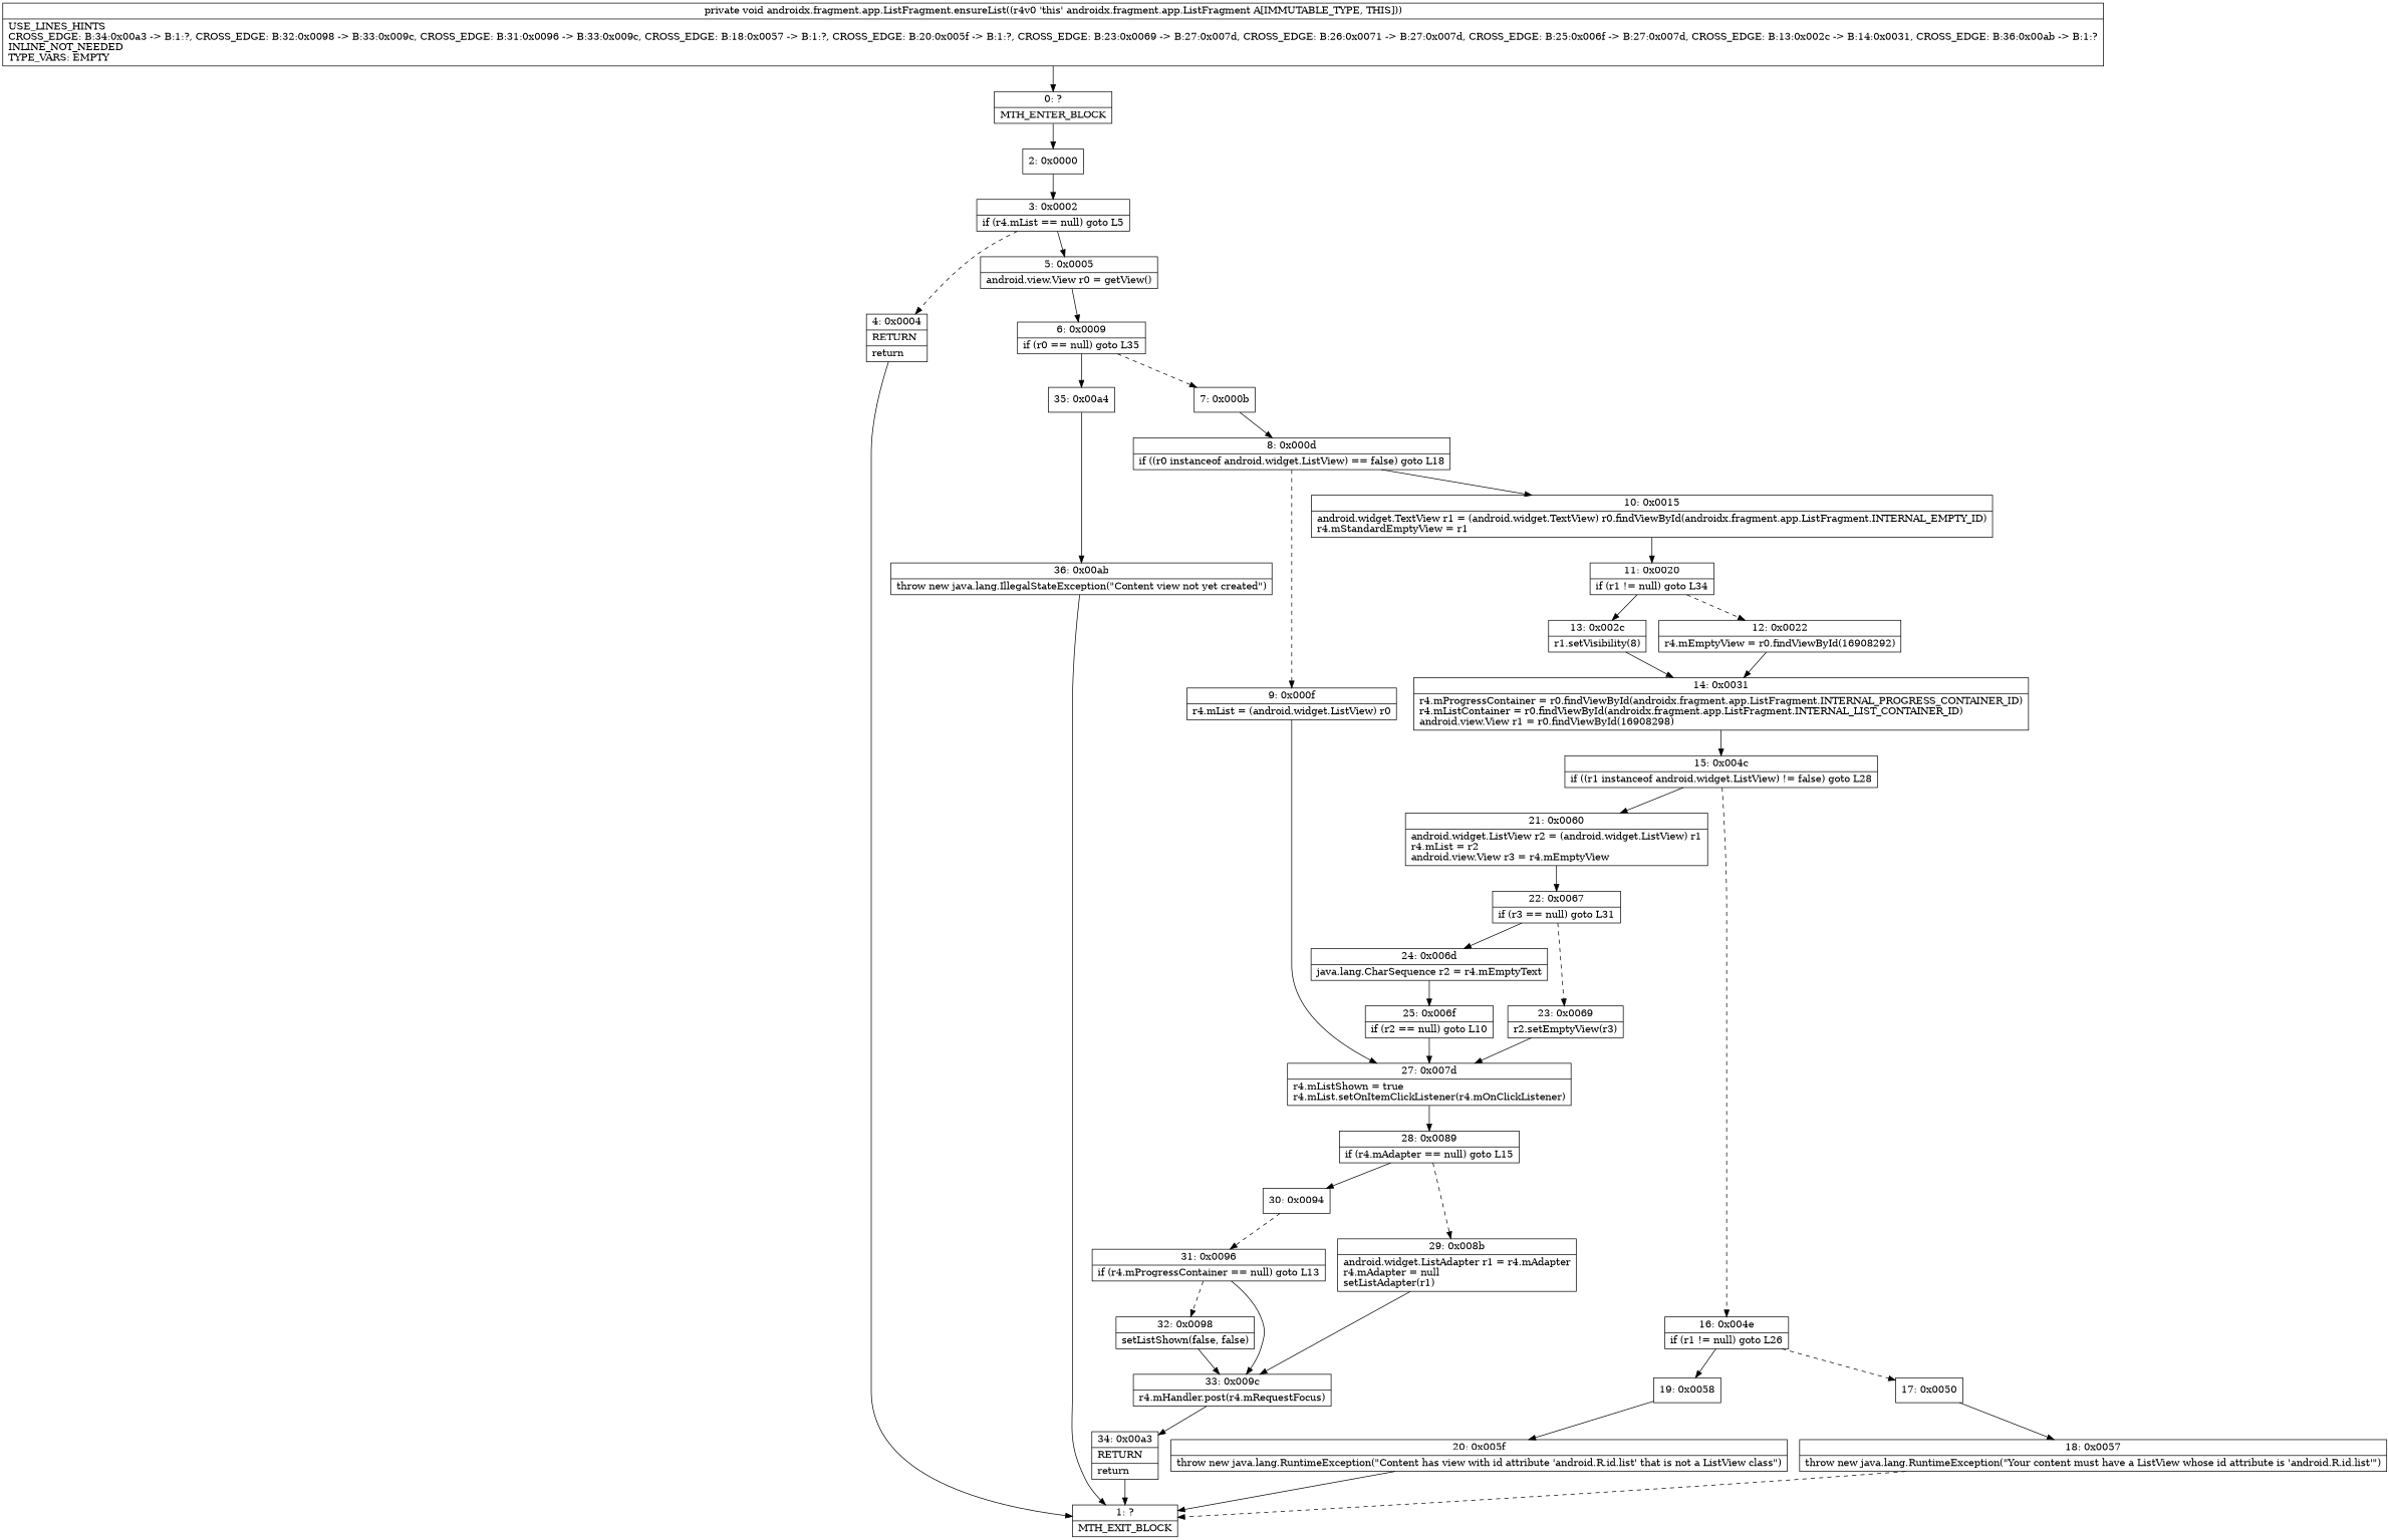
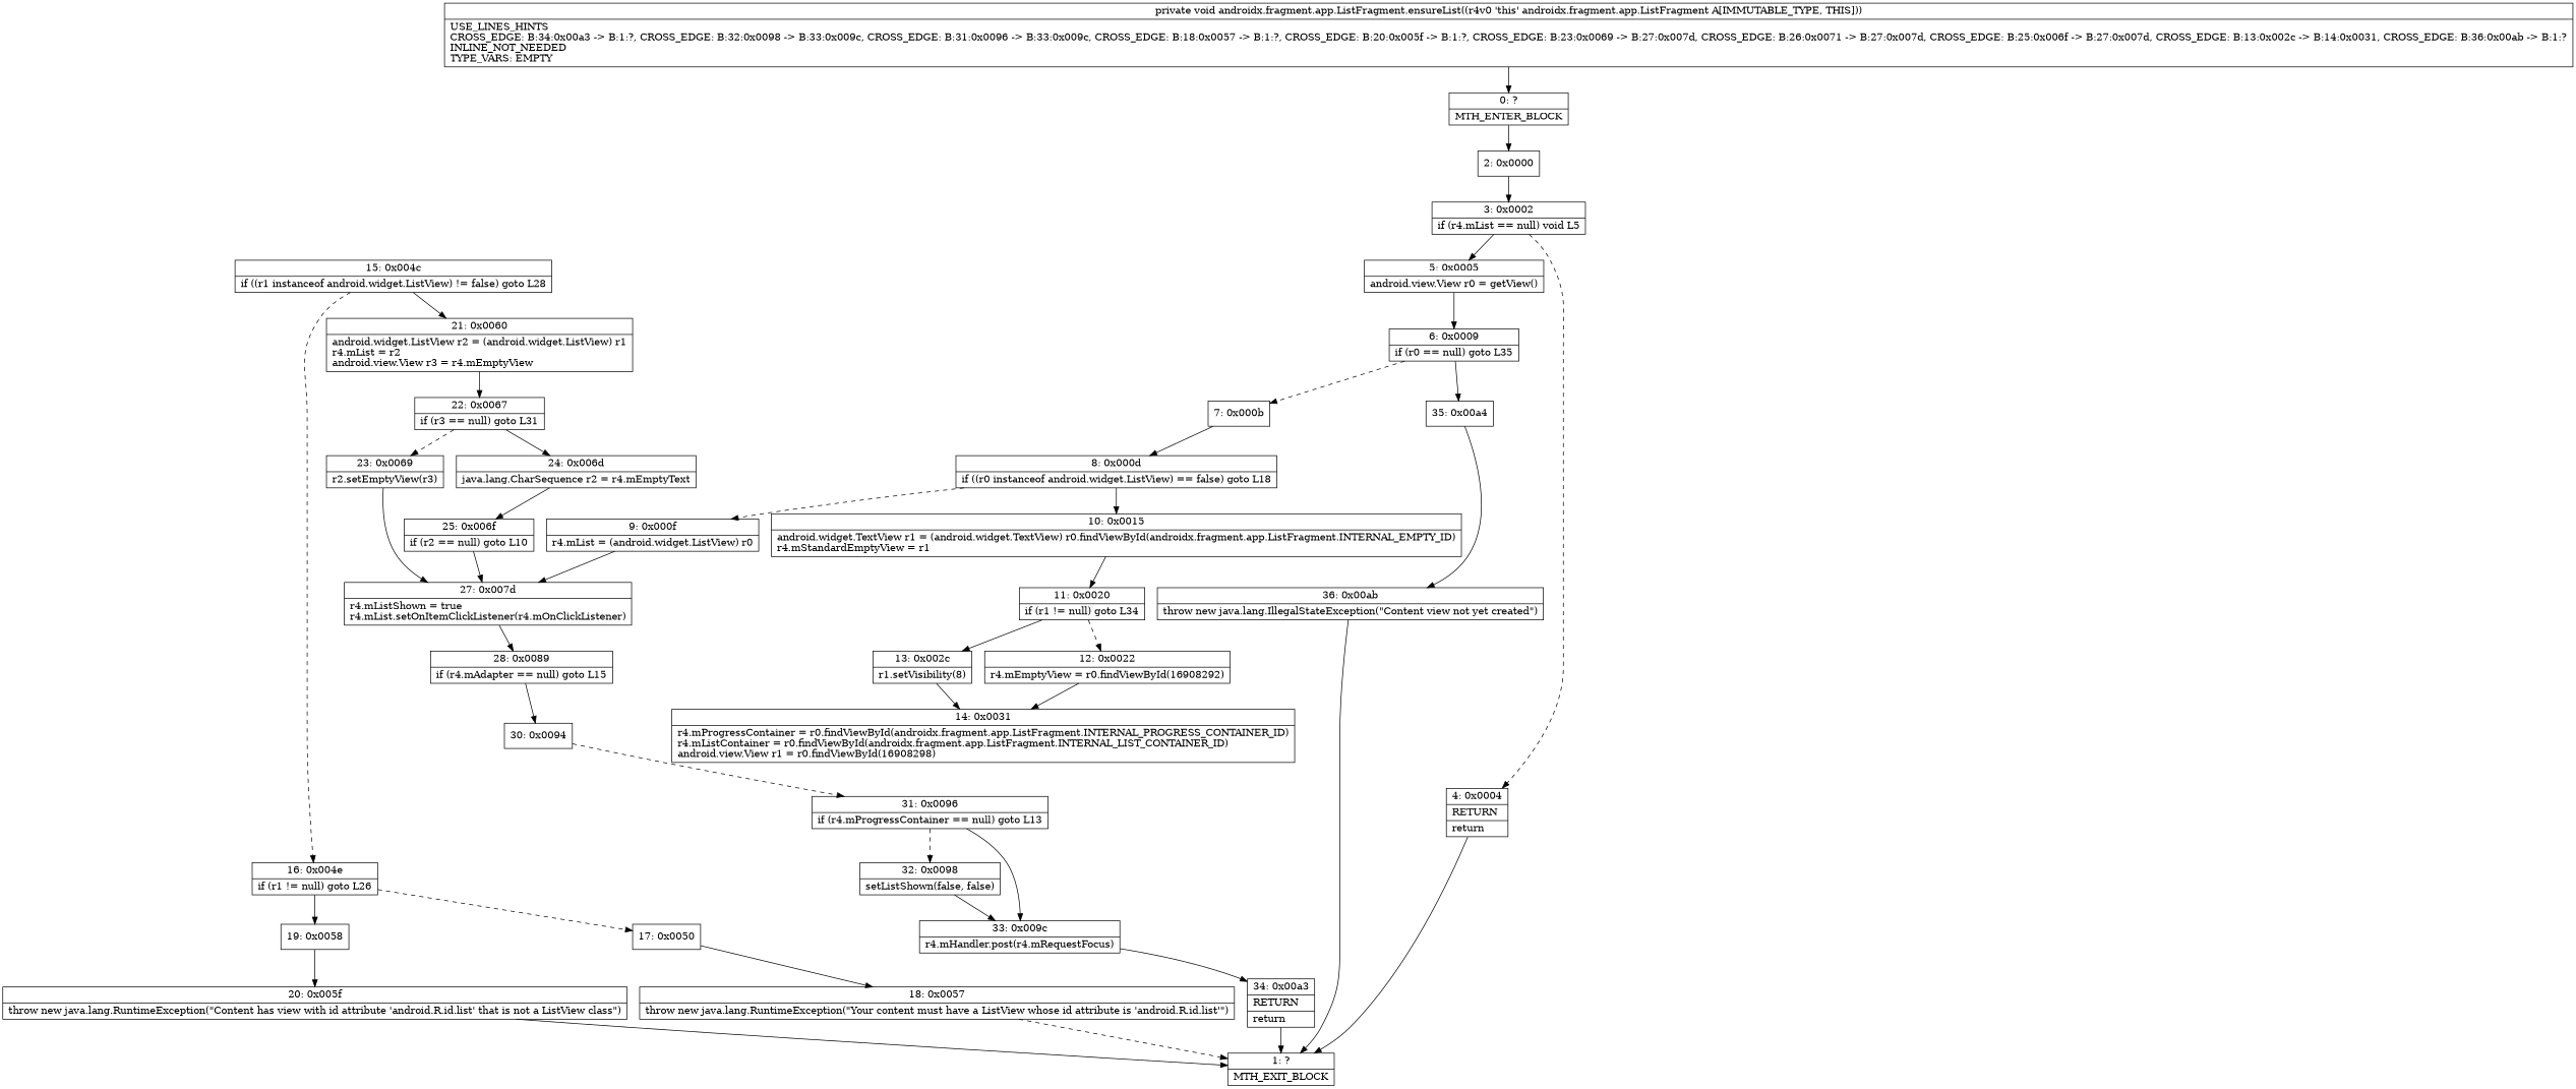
  digraph {
    node [shape=record]
    n1 [label="{0\:\ ?|MTH_ENTER_BLOCK\l}"]
    n2 [label="{2\:\ 0x0000}"]
-   n3 [label="{3\:\ 0x0002|if (r4.mList == null) goto L5\l}"]
+   n3 [label="{3\:\ 0x0002|if (r4.mList == null) void L5\l}"]
    n4 [label="{4\:\ 0x0004|RETURN\l|return\l}"]
    n5 [label="{5\:\ 0x0005|android.view.View r0 = getView()\l}"]
    n6 [label="{1\:\ ?|MTH_EXIT_BLOCK\l}"]
    n7 [label="{6\:\ 0x0009|if (r0 == null) goto L35\l}"]
    n8 [label="{7\:\ 0x000b}"]
    n9 [label="{35\:\ 0x00a4}"]
    n10 [label="{8\:\ 0x000d|if ((r0 instanceof android.widget.ListView) == false) goto L18\l}"]
    n11 [label="{36\:\ 0x00ab|throw new java.lang.IllegalStateException(\"Content view not yet created\")\l}"]
    n12 [label="{9\:\ 0x000f|r4.mList = (android.widget.ListView) r0\l}"]
    n13 [label="{10\:\ 0x0015|android.widget.TextView r1 = (android.widget.TextView) r0.findViewById(androidx.fragment.app.ListFragment.INTERNAL_EMPTY_ID)\lr4.mStandardEmptyView = r1\l}"]
    n14 [label="{27\:\ 0x007d|r4.mListShown = true\lr4.mList.setOnItemClickListener(r4.mOnClickListener)\l}"]
    n15 [label="{11\:\ 0x0020|if (r1 != null) goto L34\l}"]
    n16 [label="{28\:\ 0x0089|if (r4.mAdapter == null) goto L15\l}"]
-   n17 [label="{29\:\ 0x008b|android.widget.ListAdapter r1 = r4.mAdapter\lr4.mAdapter = null\lsetListAdapter(r1)\l}"]
    n18 [label="{30\:\ 0x0094}"]
    n19 [label="{33\:\ 0x009c|r4.mHandler.post(r4.mRequestFocus)\l}"]
    n20 [label="{31\:\ 0x0096|if (r4.mProgressContainer == null) goto L13\l}"]
    n21 [label="{34\:\ 0x00a3|RETURN\l|return\l}"]
    n22 [label="{32\:\ 0x0098|setListShown(false, false)\l}"]
    n23 [label="{12\:\ 0x0022|r4.mEmptyView = r0.findViewById(16908292)\l}"]
    n24 [label="{13\:\ 0x002c|r1.setVisibility(8)\l}"]
    n25 [label="{14\:\ 0x0031|r4.mProgressContainer = r0.findViewById(androidx.fragment.app.ListFragment.INTERNAL_PROGRESS_CONTAINER_ID)\lr4.mListContainer = r0.findViewById(androidx.fragment.app.ListFragment.INTERNAL_LIST_CONTAINER_ID)\landroid.view.View r1 = r0.findViewById(16908298)\l}"]
    n26 [label="{15\:\ 0x004c|if ((r1 instanceof android.widget.ListView) != false) goto L28\l}"]
    n27 [label="{16\:\ 0x004e|if (r1 != null) goto L26\l}"]
    n28 [label="{21\:\ 0x0060|android.widget.ListView r2 = (android.widget.ListView) r1\lr4.mList = r2\landroid.view.View r3 = r4.mEmptyView\l}"]
    n29 [label="{17\:\ 0x0050}"]
    n30 [label="{19\:\ 0x0058}"]
    n31 [label="{22\:\ 0x0067|if (r3 == null) goto L31\l}"]
    n32 [label="{18\:\ 0x0057|throw new java.lang.RuntimeException(\"Your content must have a ListView whose id attribute is 'android.R.id.list'\")\l}"]
    n33 [label="{20\:\ 0x005f|throw new java.lang.RuntimeException(\"Content has view with id attribute 'android.R.id.list' that is not a ListView class\")\l}"]
    n34 [label="{23\:\ 0x0069|r2.setEmptyView(r3)\l}"]
    n35 [label="{24\:\ 0x006d|java.lang.CharSequence r2 = r4.mEmptyText\l}"]
    n36 [label="{25\:\ 0x006f|if (r2 == null) goto L10\l}"]
    n37 [label="{private void androidx.fragment.app.ListFragment.ensureList((r4v0 'this' androidx.fragment.app.ListFragment A[IMMUTABLE_TYPE, THIS]))  | USE_LINES_HINTS\lCROSS_EDGE: B:34:0x00a3 \-\> B:1:?, CROSS_EDGE: B:32:0x0098 \-\> B:33:0x009c, CROSS_EDGE: B:31:0x0096 \-\> B:33:0x009c, CROSS_EDGE: B:18:0x0057 \-\> B:1:?, CROSS_EDGE: B:20:0x005f \-\> B:1:?, CROSS_EDGE: B:23:0x0069 \-\> B:27:0x007d, CROSS_EDGE: B:26:0x0071 \-\> B:27:0x007d, CROSS_EDGE: B:25:0x006f \-\> B:27:0x007d, CROSS_EDGE: B:13:0x002c \-\> B:14:0x0031, CROSS_EDGE: B:36:0x00ab \-\> B:1:?\lINLINE_NOT_NEEDED\lTYPE_VARS: EMPTY\l}"]
    n1 -> n2
    n2 -> n3
    n3 -> n4 [style=dashed]
    n3 -> n5
    n4 -> n6
    n5 -> n7
    n7 -> n8 [style=dashed]
    n7 -> n9
    n8 -> n10
    n9 -> n11
    n10 -> n12 [style=dashed]
    n10 -> n13
    n11 -> n6
    n12 -> n14
    n13 -> n15
    n14 -> n16
    n15 -> n23 [style=dashed]
    n15 -> n24
-   n16 -> n17 [style=dashed]
    n16 -> n18
-   n17 -> n19
    n18 -> n20 [style=dashed]
    n19 -> n21
    n20 -> n19
    n20 -> n22 [style=dashed]
    n21 -> n6
    n22 -> n19
    n23 -> n25
    n24 -> n25
-   n25 -> n26
    n26 -> n27 [style=dashed]
    n26 -> n28
    n27 -> n29 [style=dashed]
    n27 -> n30
    n28 -> n31
    n29 -> n32
    n30 -> n33
    n31 -> n34 [style=dashed]
    n31 -> n35
    n32 -> n6 [style=dashed]
    n33 -> n6
    n34 -> n14
    n35 -> n36
    n36 -> n14
    n37 -> n1
  }
